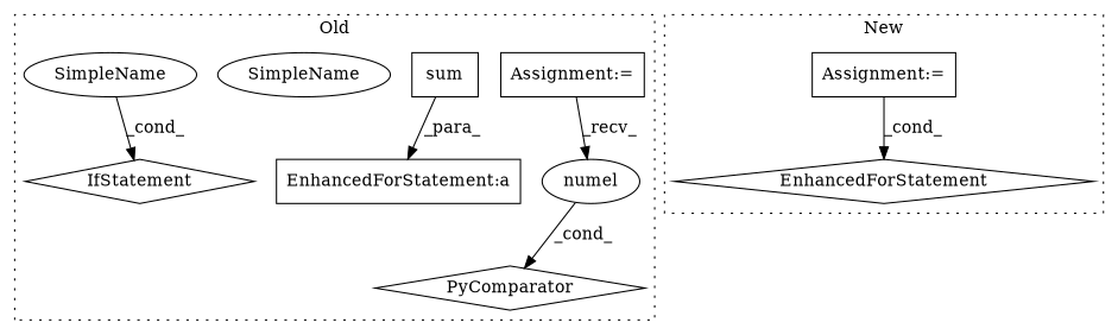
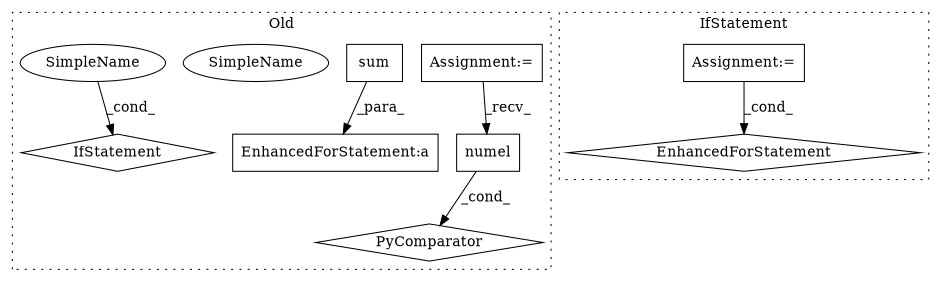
  digraph {
    node [a=32 l=34 s=6293 shape=box]
-   n1 [l=7 label=numel s=6228 shape=ellipse]
+   n1 [l=7 label=numel s=6228]
    n2 [a=7 label="Assignment:="]
    n3 [a=27 l=3 label="EnhancedForStatement:a" s=6330]
    n4 [a=25 label=IfStatement shape=diamond]
    n5 [l="13,-3" label=sum s="6213,6333"]
    n6 [a=42 l=5 label=SimpleName s=6322 shape=ellipse]
    n7 [a=113 label=PyComparator shape=diamond]
    n8 [a=42 l=5 label=SimpleName s=6322 shape=ellipse]
    n9 [a=70 l="57,2" label=EnhancedForStatement s="7822,7916" shape=diamond]
    n10 [a=7 l="57,2" label="Assignment:=" s="7822,7916"]
    subgraph cluster_1 {
      label=Old
      style=dotted
      n1
      n2
      n3
      n4
      n5
      n6
      n7
      n8
    }
    subgraph cluster_2 {
-     label=New
+     label=IfStatement
      style=dotted
      n9
      n10
    }
    n1 -> n7 [label=_cond_]
    n2 -> n1 [label=_recv_]
    n5 -> n3 [label=_para_]
    n8 -> n4 [label=_cond_]
    n10 -> n9 [label=_cond_]
  }
